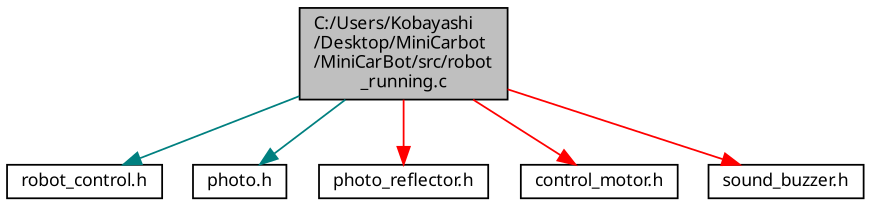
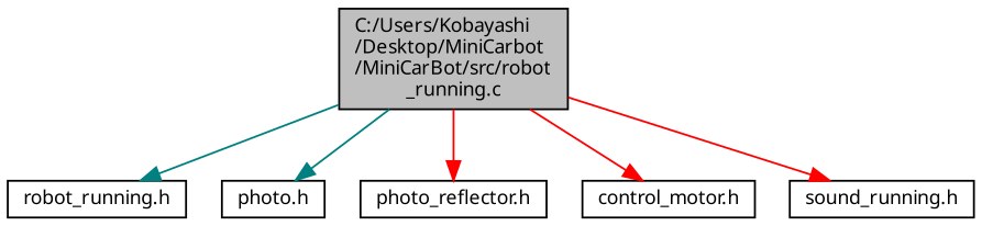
  digraph {
    fontname="Noto Sans"
    node [color=black fillcolor=white fontname="Noto Sans" fontsize=10 shape=record style=filled]
    edge [color=red fontname="Noto Sans" fontsize=10 labelfontname=Helvetica labelfontsize=10 style=solid]
    n1 [fillcolor=grey75 fontcolor=black height=0.2 label="C:/Users/Kobayashi\l/Desktop/MiniCarbot\l/MiniCarBot/src/robot\l_running.c" width=0.4]
-   n2 [height=0.2 label="robot_control.h" width=0.4]
+   n2 [height=0.2 label="robot_running.h" width=0.4]
    n3 [height=0.2 label="photo.h" width=0.4]
    n4 [height=0.2 label="photo_reflector.h" width=0.4]
    n5 [height=0.2 label="control_motor.h" width=0.4]
-   n6 [height=0.2 label="sound_buzzer.h" width=0.4]
+   n6 [height=0.2 label="sound_running.h" width=0.4]
    n1 -> n2 [color=teal]
    n1 -> n3 [color=teal]
    n1 -> n4
    n1 -> n5
    n1 -> n6
  }
